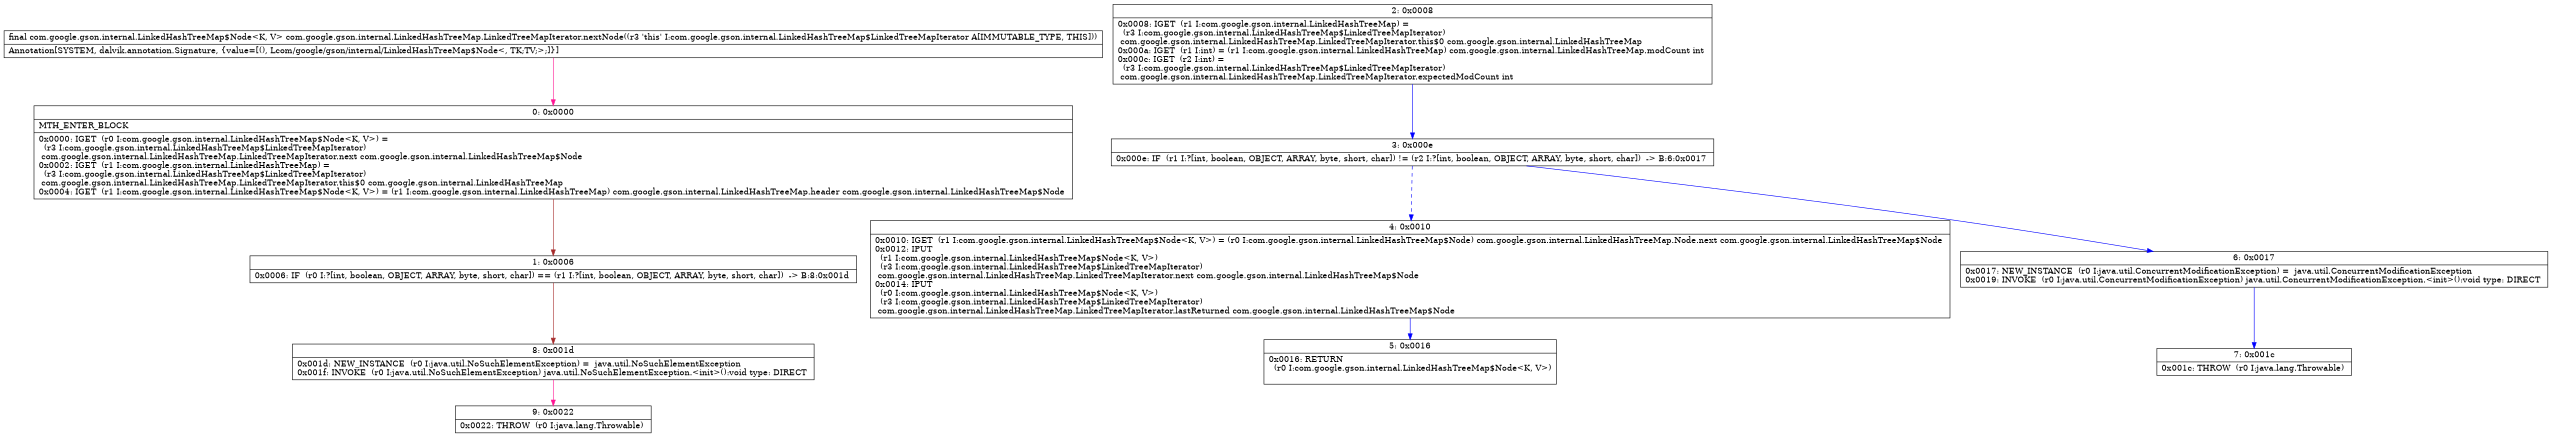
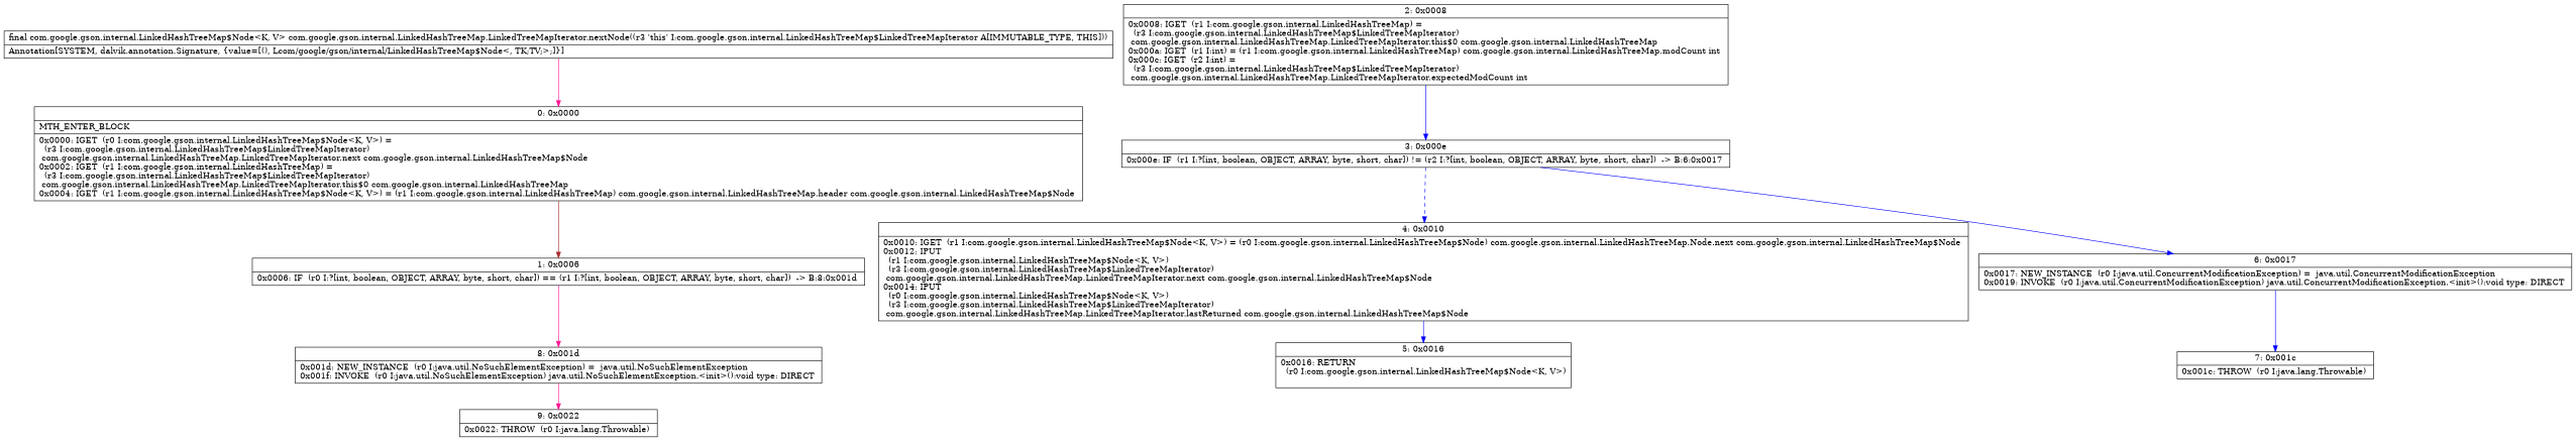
  digraph {
    node [shape=record]
    edge [color=blue]
    n1 [label="{0\:\ 0x0000|MTH_ENTER_BLOCK\l|0x0000: IGET  (r0 I:com.google.gson.internal.LinkedHashTreeMap$Node\<K, V\>) = \l  (r3 I:com.google.gson.internal.LinkedHashTreeMap$LinkedTreeMapIterator)\l com.google.gson.internal.LinkedHashTreeMap.LinkedTreeMapIterator.next com.google.gson.internal.LinkedHashTreeMap$Node \l0x0002: IGET  (r1 I:com.google.gson.internal.LinkedHashTreeMap) = \l  (r3 I:com.google.gson.internal.LinkedHashTreeMap$LinkedTreeMapIterator)\l com.google.gson.internal.LinkedHashTreeMap.LinkedTreeMapIterator.this$0 com.google.gson.internal.LinkedHashTreeMap \l0x0004: IGET  (r1 I:com.google.gson.internal.LinkedHashTreeMap$Node\<K, V\>) = (r1 I:com.google.gson.internal.LinkedHashTreeMap) com.google.gson.internal.LinkedHashTreeMap.header com.google.gson.internal.LinkedHashTreeMap$Node \l}"]
    n2 [label="{1\:\ 0x0006|0x0006: IF  (r0 I:?[int, boolean, OBJECT, ARRAY, byte, short, char]) == (r1 I:?[int, boolean, OBJECT, ARRAY, byte, short, char])  \-\> B:8:0x001d \l}"]
    n3 [label="{8\:\ 0x001d|0x001d: NEW_INSTANCE  (r0 I:java.util.NoSuchElementException) =  java.util.NoSuchElementException \l0x001f: INVOKE  (r0 I:java.util.NoSuchElementException) java.util.NoSuchElementException.\<init\>():void type: DIRECT \l}"]
    n4 [label="{2\:\ 0x0008|0x0008: IGET  (r1 I:com.google.gson.internal.LinkedHashTreeMap) = \l  (r3 I:com.google.gson.internal.LinkedHashTreeMap$LinkedTreeMapIterator)\l com.google.gson.internal.LinkedHashTreeMap.LinkedTreeMapIterator.this$0 com.google.gson.internal.LinkedHashTreeMap \l0x000a: IGET  (r1 I:int) = (r1 I:com.google.gson.internal.LinkedHashTreeMap) com.google.gson.internal.LinkedHashTreeMap.modCount int \l0x000c: IGET  (r2 I:int) = \l  (r3 I:com.google.gson.internal.LinkedHashTreeMap$LinkedTreeMapIterator)\l com.google.gson.internal.LinkedHashTreeMap.LinkedTreeMapIterator.expectedModCount int \l}"]
    n5 [label="{3\:\ 0x000e|0x000e: IF  (r1 I:?[int, boolean, OBJECT, ARRAY, byte, short, char]) != (r2 I:?[int, boolean, OBJECT, ARRAY, byte, short, char])  \-\> B:6:0x0017 \l}"]
    n6 [label="{9\:\ 0x0022|0x0022: THROW  (r0 I:java.lang.Throwable) \l}"]
    n7 [label="{4\:\ 0x0010|0x0010: IGET  (r1 I:com.google.gson.internal.LinkedHashTreeMap$Node\<K, V\>) = (r0 I:com.google.gson.internal.LinkedHashTreeMap$Node) com.google.gson.internal.LinkedHashTreeMap.Node.next com.google.gson.internal.LinkedHashTreeMap$Node \l0x0012: IPUT  \l  (r1 I:com.google.gson.internal.LinkedHashTreeMap$Node\<K, V\>)\l  (r3 I:com.google.gson.internal.LinkedHashTreeMap$LinkedTreeMapIterator)\l com.google.gson.internal.LinkedHashTreeMap.LinkedTreeMapIterator.next com.google.gson.internal.LinkedHashTreeMap$Node \l0x0014: IPUT  \l  (r0 I:com.google.gson.internal.LinkedHashTreeMap$Node\<K, V\>)\l  (r3 I:com.google.gson.internal.LinkedHashTreeMap$LinkedTreeMapIterator)\l com.google.gson.internal.LinkedHashTreeMap.LinkedTreeMapIterator.lastReturned com.google.gson.internal.LinkedHashTreeMap$Node \l}"]
    n8 [label="{6\:\ 0x0017|0x0017: NEW_INSTANCE  (r0 I:java.util.ConcurrentModificationException) =  java.util.ConcurrentModificationException \l0x0019: INVOKE  (r0 I:java.util.ConcurrentModificationException) java.util.ConcurrentModificationException.\<init\>():void type: DIRECT \l}"]
    n9 [label="{5\:\ 0x0016|0x0016: RETURN  \l  (r0 I:com.google.gson.internal.LinkedHashTreeMap$Node\<K, V\>)\l \l}"]
    n10 [label="{7\:\ 0x001c|0x001c: THROW  (r0 I:java.lang.Throwable) \l}"]
    n11 [label="{final com.google.gson.internal.LinkedHashTreeMap$Node\<K, V\> com.google.gson.internal.LinkedHashTreeMap.LinkedTreeMapIterator.nextNode((r3 'this' I:com.google.gson.internal.LinkedHashTreeMap$LinkedTreeMapIterator A[IMMUTABLE_TYPE, THIS]))  | Annotation[SYSTEM, dalvik.annotation.Signature, \{value=[(), Lcom\/google\/gson\/internal\/LinkedHashTreeMap$Node\<, TK;TV;\>;]\}]\l}"]
    n1 -> n2 [color=brown]
-   n2 -> n3 [color=brown]
+   n2 -> n3 [color=deeppink]
    n3 -> n6 [color=deeppink]
    n4 -> n5
    n5 -> n7 [style=dashed]
    n5 -> n8
    n7 -> n9
    n8 -> n10
    n11 -> n1 [color=deeppink]
  }
